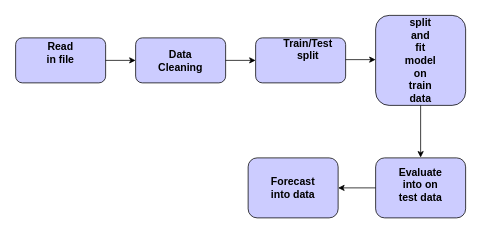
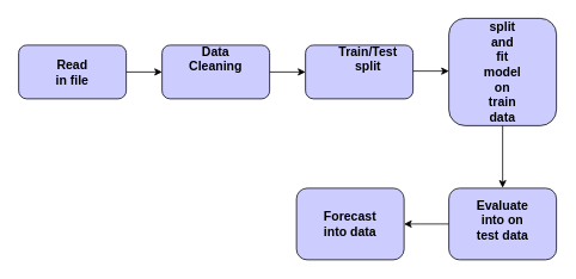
  <mxCell id="0" />
  <mxCell id="1" parent="0" />
  <mxCell id="2" value="" style="rounded=1;whiteSpace=wrap;html=1;fillColor=#CCCCFF;" parent="1" vertex="1"><mxGeometry x="500" y="210" width="120" height="80" as="geometry" /></mxCell>
  <mxCell id="3" value="" style="rounded=1;whiteSpace=wrap;html=1;fillColor=#CCCCFF;" parent="1" vertex="1"><mxGeometry x="500" y="20" width="120" height="120" as="geometry" /></mxCell>
  <mxCell id="4" value="" style="rounded=1;whiteSpace=wrap;html=1;fillColor=#CCCCFF;" parent="1" vertex="1"><mxGeometry x="340" y="50" width="120" height="60" as="geometry" /></mxCell>
  <mxCell id="5" value="" style="rounded=1;whiteSpace=wrap;html=1;fillColor=#CCCCFF;" parent="1" vertex="1"><mxGeometry x="20" y="50" width="120" height="60" as="geometry" /></mxCell>
- <mxCell id="6" value="&lt;b&gt;&lt;font style=&quot;font-size: 14px&quot;&gt;Read in file&lt;/font&gt;&lt;/b&gt;" style="text;html=1;strokeColor=none;fillColor=none;align=center;verticalAlign=middle;whiteSpace=wrap;rounded=0;" parent="1" vertex="1"><mxGeometry x="60" y="60" width="40" height="20" as="geometry" /></mxCell>
+ <mxCell id="6" value="&lt;b&gt;&lt;font style=&quot;font-size: 14px&quot;&gt;Read in file&lt;/font&gt;&lt;/b&gt;" style="text;html=1;strokeColor=none;fillColor=none;align=center;verticalAlign=middle;whiteSpace=wrap;rounded=0;" parent="1" vertex="1"><mxGeometry x="60" y="70" width="40" height="20" as="geometry" /></mxCell>
  <mxCell id="7" value="" style="rounded=1;whiteSpace=wrap;html=1;fillColor=#CCCCFF;" parent="1" vertex="1"><mxGeometry x="180" y="50" width="120" height="60" as="geometry" /></mxCell>
- <mxCell id="8" value="&lt;b&gt;&lt;font style=&quot;font-size: 14px&quot;&gt;Data Cleaning&lt;/font&gt;&lt;/b&gt;" style="text;html=1;strokeColor=none;fillColor=none;align=center;verticalAlign=middle;whiteSpace=wrap;rounded=0;" parent="1" vertex="1"><mxGeometry x="220" y="70" width="40" height="20" as="geometry" /></mxCell>
+ <mxCell id="8" value="&lt;b&gt;&lt;font style=&quot;font-size: 14px&quot;&gt;Data Cleaning&lt;/font&gt;&lt;/b&gt;" style="text;html=1;strokeColor=none;fillColor=none;align=center;verticalAlign=middle;whiteSpace=wrap;rounded=0;" parent="1" vertex="1"><mxGeometry x="220" y="55" width="40" height="20" as="geometry" /></mxCell>
  <mxCell id="9" value="&lt;b&gt;&lt;font style=&quot;font-size: 14px&quot;&gt;Train/Test split&lt;/font&gt;&lt;/b&gt;" style="text;html=1;strokeColor=none;fillColor=none;align=center;verticalAlign=middle;whiteSpace=wrap;rounded=0;" parent="1" vertex="1"><mxGeometry x="390" y="55" width="40" height="20" as="geometry" /></mxCell>
  <mxCell id="10" value="&lt;b&gt;&lt;font style=&quot;font-size: 14px&quot;&gt;split and fit model on train data&lt;/font&gt;&lt;/b&gt;" style="text;html=1;strokeColor=none;fillColor=none;align=center;verticalAlign=middle;whiteSpace=wrap;rounded=0;" parent="1" vertex="1"><mxGeometry x="540" y="70" width="40" height="20" as="geometry" /></mxCell>
  <mxCell id="11" value="&lt;span style=&quot;font-size: 14px&quot;&gt;&lt;b&gt;Evaluate into on test data&lt;/b&gt;&lt;/span&gt;" style="text;html=1;strokeColor=none;fillColor=none;align=center;verticalAlign=middle;whiteSpace=wrap;rounded=0;" parent="1" vertex="1"><mxGeometry x="540" y="236" width="40" height="20" as="geometry" /></mxCell>
  <mxCell id="12" value="" style="endArrow=classic;html=1;entryX=0;entryY=0.5;entryDx=0;entryDy=0;exitX=1;exitY=0.5;exitDx=0;exitDy=0;" parent="1" source="5" target="7" edge="1"><mxGeometry width="50" height="50" relative="1" as="geometry"><mxPoint x="20" y="180" as="sourcePoint" /><mxPoint x="70" y="130" as="targetPoint" /></mxGeometry></mxCell>
  <mxCell id="13" value="" style="endArrow=classic;html=1;entryX=0;entryY=0.5;entryDx=0;entryDy=0;exitX=1;exitY=0.5;exitDx=0;exitDy=0;" parent="1" edge="1"><mxGeometry width="50" height="50" relative="1" as="geometry"><mxPoint x="300" y="80" as="sourcePoint" /><mxPoint x="340" y="80" as="targetPoint" /></mxGeometry></mxCell>
  <mxCell id="14" value="" style="endArrow=classic;html=1;entryX=0;entryY=0.5;entryDx=0;entryDy=0;exitX=1;exitY=0.5;exitDx=0;exitDy=0;" parent="1" edge="1"><mxGeometry width="50" height="50" relative="1" as="geometry"><mxPoint x="460" y="79" as="sourcePoint" /><mxPoint x="500" y="79" as="targetPoint" /></mxGeometry></mxCell>
  <mxCell id="15" value="" style="endArrow=classic;html=1;entryX=0;entryY=0.5;entryDx=0;entryDy=0;exitX=0.5;exitY=1;exitDx=0;exitDy=0;" parent="1" edge="1" source="3"><mxGeometry width="50" height="50" relative="1" as="geometry"><mxPoint x="560" y="150" as="sourcePoint" /><mxPoint x="560" y="209.5" as="targetPoint" /></mxGeometry></mxCell>
  <mxCell id="16" value="" style="rounded=1;whiteSpace=wrap;html=1;fillColor=#CCCCFF;" vertex="1" parent="1"><mxGeometry x="330" y="210" width="120" height="80" as="geometry" /></mxCell>
  <mxCell id="17" value="&lt;span style=&quot;font-size: 14px&quot;&gt;&lt;b&gt;Forecast into data&lt;/b&gt;&lt;/span&gt;" style="text;html=1;strokeColor=none;fillColor=none;align=center;verticalAlign=middle;whiteSpace=wrap;rounded=0;" vertex="1" parent="1"><mxGeometry x="370" y="240" width="40" height="20" as="geometry" /></mxCell>
  <mxCell id="18" value="" style="endArrow=classic;html=1;entryX=1;entryY=0.5;entryDx=0;entryDy=0;exitX=0;exitY=0.5;exitDx=0;exitDy=0;" edge="1" parent="1" source="2" target="16"><mxGeometry width="50" height="50" relative="1" as="geometry"><mxPoint x="20" y="360" as="sourcePoint" /><mxPoint x="70" y="310" as="targetPoint" /></mxGeometry></mxCell>
